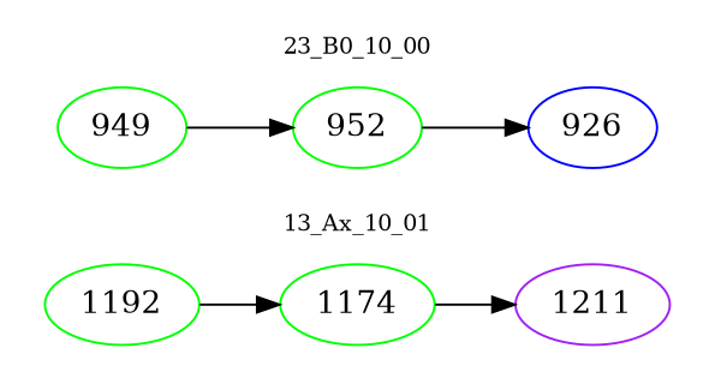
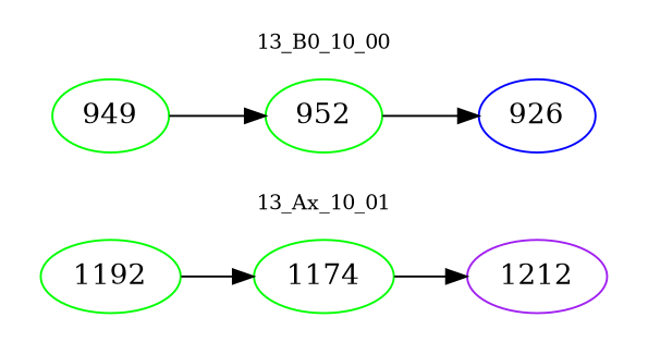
  digraph {
    rankdir=LR
    node [color=green]
    edge [color=black]
    n1 [label=1192]
    n2 [label=1174]
-   n3 [color=purple label=1211]
+   n3 [color=purple label=1212]
    n4 [label=949]
    n5 [label=952]
    n6 [color=blue label=926]
    subgraph cluster_1 {
      color=white
      fontsize=10
      label="13_Ax_10_01"
      n1
      n2
      n3
    }
    subgraph cluster_2 {
      color=white
      fontsize=10
-     label="23_B0_10_00"
+     label="13_B0_10_00"
      n4
      n5
      n6
    }
    n1 -> n2
    n2 -> n3
    n4 -> n5
    n5 -> n6
  }
